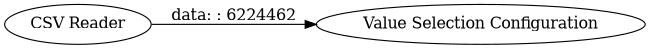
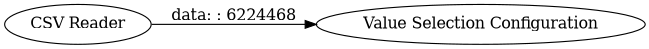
  digraph {
    rankdir=LR
    n1 [label="CSV Reader"]
    n2 [label="Value Selection Configuration"]
-   n1 -> n2 [label="data: : 6224462"]
+   n1 -> n2 [label="data: : 6224468"]
  }
